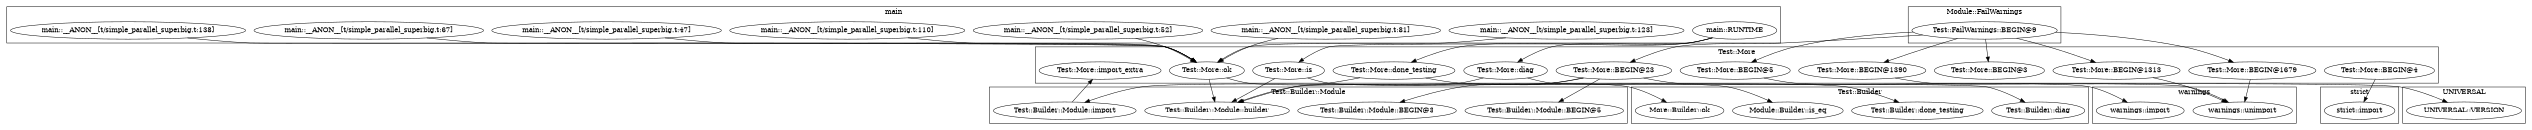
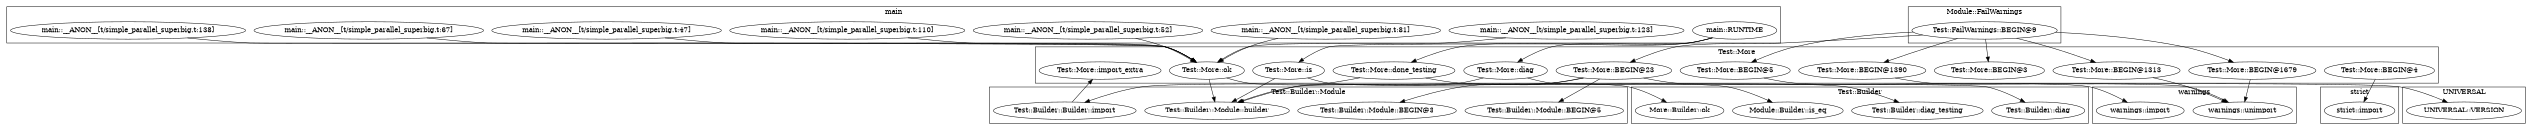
  digraph {
    fontname="DejaVu Serif"
    node [fontname="DejaVu Serif"]
    edge [fontname="DejaVu Serif"]
    "main::RUNTIME"
    "main::__ANON__[t/simple_parallel_superbig.t:47]"
    "main::__ANON__[t/simple_parallel_superbig.t:67]"
    "main::__ANON__[t/simple_parallel_superbig.t:138]"
    "main::__ANON__[t/simple_parallel_superbig.t:123]"
    "main::__ANON__[t/simple_parallel_superbig.t:81]"
    "main::__ANON__[t/simple_parallel_superbig.t:52]"
    "main::__ANON__[t/simple_parallel_superbig.t:110]"
    "warnings::unimport"
    "warnings::import"
    "Test::Builder::Module::BEGIN@5"
    "Test::Builder::Module::BEGIN@3"
    "Test::Builder::Module::builder"
-   "Test::Builder::Module::import"
+   "Test::Builder::Module::import" [label="Test::Builder::Builder::import"]
    "strict::import"
    "Test::More::ok"
    "Test::More::BEGIN@1390"
    "Test::More::BEGIN@5"
    "Test::More::BEGIN@1679"
    "Test::More::BEGIN@3"
    "Test::More::BEGIN@4"
    "Test::More::BEGIN@1313"
    "Test::More::BEGIN@23"
    "Test::More::diag"
    "Test::More::done_testing"
    "Test::More::import_extra"
    "Test::More::is"
    "Test::FailWarnings::BEGIN@9"
    "Test::Builder::diag"
    n30 [label="Module::Builder::is_eq"]
    n31 [label="More::Builder::ok"]
-   "Test::Builder::done_testing"
+   "Test::Builder::done_testing" [label="Test::Builder::diag_testing"]
    "UNIVERSAL::VERSION"
    subgraph cluster_1 {
      label=main
      "main::RUNTIME"
      "main::__ANON__[t/simple_parallel_superbig.t:47]"
      "main::__ANON__[t/simple_parallel_superbig.t:67]"
      "main::__ANON__[t/simple_parallel_superbig.t:138]"
      "main::__ANON__[t/simple_parallel_superbig.t:123]"
      "main::__ANON__[t/simple_parallel_superbig.t:81]"
      "main::__ANON__[t/simple_parallel_superbig.t:52]"
      "main::__ANON__[t/simple_parallel_superbig.t:110]"
    }
    subgraph cluster_2 {
      label=warnings
      "warnings::unimport"
      "warnings::import"
    }
    subgraph cluster_3 {
      label="Test::Builder::Module"
      "Test::Builder::Module::BEGIN@5"
      "Test::Builder::Module::BEGIN@3"
      "Test::Builder::Module::builder"
      "Test::Builder::Module::import"
    }
    subgraph cluster_4 {
      label="strict"
      "strict::import"
    }
    subgraph cluster_5 {
      label="Test::More"
      "Test::More::ok"
      "Test::More::BEGIN@1390"
      "Test::More::BEGIN@5"
      "Test::More::BEGIN@1679"
      "Test::More::BEGIN@3"
      "Test::More::BEGIN@4"
      "Test::More::BEGIN@1313"
      "Test::More::BEGIN@23"
      "Test::More::diag"
      "Test::More::done_testing"
      "Test::More::import_extra"
      "Test::More::is"
    }
    subgraph cluster_6 {
      label="Module::FailWarnings"
      "Test::FailWarnings::BEGIN@9"
    }
    subgraph cluster_7 {
      label="Test::Builder"
      "Test::Builder::diag"
      n30
      n31
      "Test::Builder::done_testing"
    }
    subgraph cluster_8 {
      label=UNIVERSAL
      "UNIVERSAL::VERSION"
    }
    "main::RUNTIME" -> "Test::More::diag"
    "main::RUNTIME" -> "Test::More::done_testing"
    "main::RUNTIME" -> "Test::More::is"
    "main::__ANON__[t/simple_parallel_superbig.t:47]" -> "Test::More::ok"
    "main::__ANON__[t/simple_parallel_superbig.t:67]" -> "Test::More::ok"
    "main::__ANON__[t/simple_parallel_superbig.t:138]" -> "Test::More::ok"
    "main::__ANON__[t/simple_parallel_superbig.t:123]" -> "Test::More::ok"
    "main::__ANON__[t/simple_parallel_superbig.t:81]" -> "Test::More::ok"
    "main::__ANON__[t/simple_parallel_superbig.t:52]" -> "Test::More::ok"
    "main::__ANON__[t/simple_parallel_superbig.t:110]" -> "Test::More::ok"
    "Test::Builder::Module::import" -> "Test::More::import_extra"
    "Test::More::ok" -> "Test::Builder::Module::builder"
    "Test::More::ok" -> n31
    "Test::More::BEGIN@1390" -> "warnings::unimport"
    "Test::More::BEGIN@5" -> "warnings::import"
    "Test::More::BEGIN@1679" -> "warnings::unimport"
    "Test::More::BEGIN@4" -> "strict::import"
    "Test::More::BEGIN@1313" -> "warnings::unimport"
    "Test::More::BEGIN@23" -> "Test::Builder::Module::BEGIN@5"
    "Test::More::BEGIN@23" -> "Test::Builder::Module::BEGIN@3"
    "Test::More::BEGIN@23" -> "Test::Builder::Module::import"
    "Test::More::BEGIN@23" -> "UNIVERSAL::VERSION"
    "Test::More::diag" -> "Test::Builder::Module::builder"
    "Test::More::diag" -> "Test::Builder::diag"
    "Test::More::done_testing" -> "Test::Builder::Module::builder"
    "Test::More::done_testing" -> "Test::Builder::done_testing"
    "Test::More::is" -> "Test::Builder::Module::builder"
    "Test::More::is" -> n30
    "Test::FailWarnings::BEGIN@9" -> "Test::More::BEGIN@1390"
    "Test::FailWarnings::BEGIN@9" -> "Test::More::BEGIN@5"
    "Test::FailWarnings::BEGIN@9" -> "Test::More::BEGIN@1679"
    "Test::FailWarnings::BEGIN@9" -> "Test::More::BEGIN@3"
    "Test::FailWarnings::BEGIN@9" -> "Test::More::BEGIN@1313"
    "Test::FailWarnings::BEGIN@9" -> "Test::More::BEGIN@23"
  }
